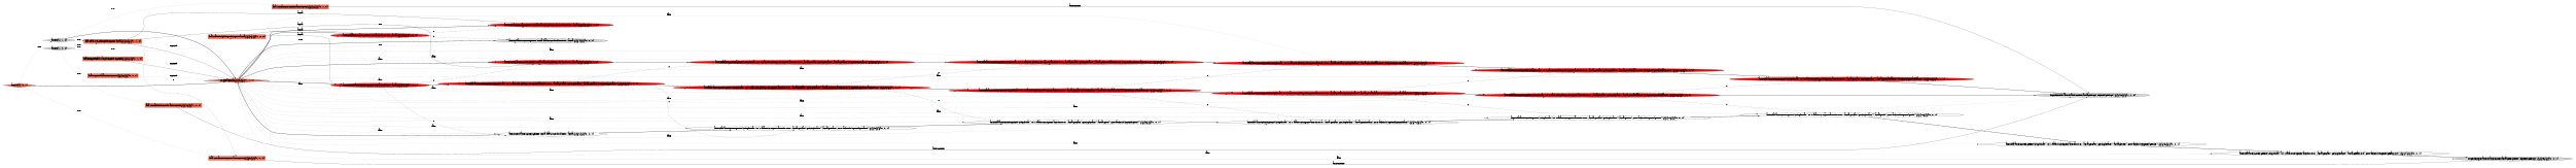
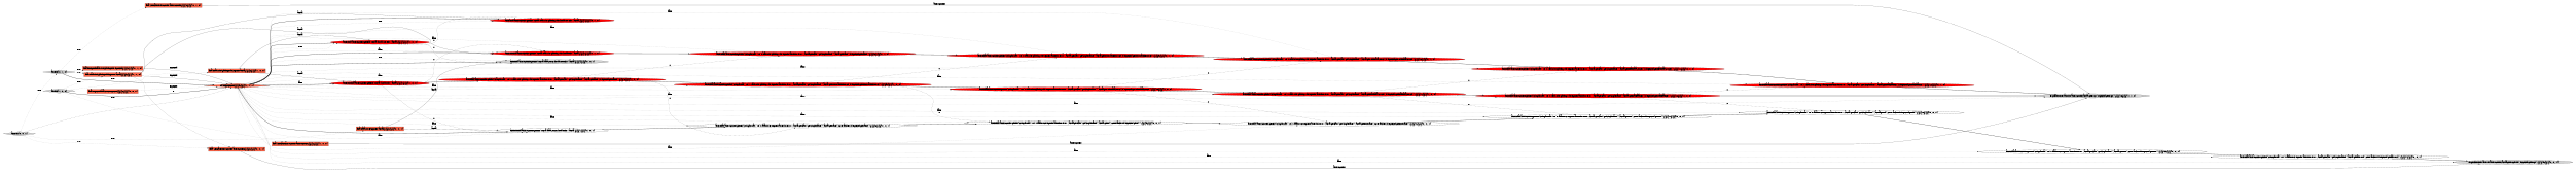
  digraph {
    rankdir=LR
    node [fillcolor=red shape=ellipse style=filled]
    edge [style=dotted]
    n1 [label="assertThat(assertContext.getText(String.format(\"`%s`'s readwrite splitting rule segment assertion error: \",actual.getClass().getSimpleName())),actual.getLoadBalancer(),is(expected.getLoadBalancer()))@@@12@@@['0', '1', '0']"]
    n2 [fillcolor=lightgray label="PropertiesAssert.assertIs(assertContext,actual.getProps(),expected.getProps())@@@13@@@['1', '1', '0']"]
    n3 [fillcolor=white label="assertNotNull(assertContext.getText(\"Actual dataSource should exist.\"),actual)@@@7@@@['0', '0', '1']"]
    n4 [fillcolor=white label="assertThat(assertContext.getText(String.format(\"`%s`'s datasource segment assertion error: \",actual.getClass().getSimpleName())),actual.getName(),CoreMatchers.is(expected.getName()))@@@8@@@['0', '0', '1']"]
    n5 [fillcolor=white label="assertThat(assertContext.getText(String.format(\"`%s`'s datasource segment assertion error: \",actual.getClass().getSimpleName())),actual.getUrl(),CoreMatchers.is(expected.getUrl()))@@@9@@@['0', '0', '1']"]
    n6 [fillcolor=tomato label="final ReadwriteSplittingRuleSegment actual@@@2@@@['1', '1', '0']" shape=box]
    n7 [fillcolor=tomato label="final SQLCaseAssertContext assertContext@@@2@@@['0', '0', '1']" shape=box]
    n8 [fillcolor=tomato label="null == expected@@@3@@@['1', '1', '1']" shape=diamond]
    n9 [label="assertNotNull(assertContext.getText(\"Actual readwrite splitting rule should exit.\"),actual)@@@7@@@['0', '1', '0']"]
    n10 [label="assertNull(assertContext.getText(\"Actual readwrite splitting rule should not exit.\"),actual)@@@4@@@['0', '1', '0']"]
    n11 [fillcolor=lightgray label="PropertiesAssert.assertIs(assertContext,actual.getProperties(),expected.getProps())@@@15@@@['0', '0', '1']"]
    n12 [fillcolor=white label="assertThat(assertContext.getText(String.format(\"`%s`'s datasource segment assertion error: \",actual.getClass().getSimpleName())),actual.getPort(),CoreMatchers.is(expected.getPort()))@@@11@@@['0', '0', '1']"]
    n13 [fillcolor=white label="assertThat(assertContext.getText(String.format(\"`%s`'s datasource segment assertion error: \",actual.getClass().getSimpleName())),actual.getDb(),CoreMatchers.is(expected.getDb()))@@@12@@@['0', '0', '1']"]
    n14 [label="assertThat(assertContext.getText(String.format(\"`%s`'s read-write splitting rule segment assertion error: \",actual.getClass().getSimpleName())),actual.getReadDataSources(),is(expected.getReadDataSources()))@@@11@@@['1', '0', '0']"]
    n15 [label="assertThat(assertContext.getText(String.format(\"`%s`'s readwrite splitting rule segment assertion error: \",actual.getClass().getSimpleName())),actual.getReadDataSources(),is(expected.getReadDataSources()))@@@11@@@['0', '1', '0']"]
    n16 [label="assertThat(assertContext.getText(String.format(\"`%s`'s read-write splitting rule segment assertion error: \",actual.getClass().getSimpleName())),actual.getLoadBalancer(),is(expected.getLoadBalancer()))@@@12@@@['1', '0', '0']"]
    n17 [label="assertThat(assertContext.getText(String.format(\"`%s`'s read-write splitting rule segment assertion error: \",actual.getClass().getSimpleName())),actual.getAutoAwareResource(),is(expected.getAutoAwareResource()))@@@9@@@['1', '0', '0']"]
    n18 [label="assertThat(assertContext.getText(String.format(\"`%s`'s read-write splitting rule segment assertion error: \",actual.getClass().getSimpleName())),actual.getWriteDataSource(),is(expected.getWriteDataSource()))@@@10@@@['1', '0', '0']"]
    n19 [label="assertThat(assertContext.getText(String.format(\"`%s`'s readwrite splitting rule segment assertion error: \",actual.getClass().getSimpleName())),actual.getAutoAwareResource(),is(expected.getAutoAwareResource()))@@@9@@@['0', '1', '0']"]
    n20 [label="assertNotNull(assertContext.getText(\"Actual should exit.\"),actual)@@@7@@@['1', '0', '0']"]
    n21 [fillcolor=white label="assertThat(assertContext.getText(String.format(\"`%s`'s datasource segment assertion error: \",actual.getClass().getSimpleName())),actual.getPassword(),CoreMatchers.is(expected.getPassword()))@@@14@@@['0', '0', '1']"]
    n22 [label="assertNull(assertContext.getText(\"Actual should not exit.\"),actual)@@@4@@@['1', '0', '0']"]
    n23 [label="assertThat(assertContext.getText(String.format(\"`%s`'s readwrite splitting rule segment assertion error: \",actual.getClass().getSimpleName())),actual.getName(),is(expected.getName()))@@@8@@@['0', '1', '0']"]
    n24 [fillcolor=white label="assertThat(assertContext.getText(String.format(\"`%s`'s datasource segment assertion error: \",actual.getClass().getSimpleName())),actual.getUser(),CoreMatchers.is(expected.getUser()))@@@13@@@['0', '0', '1']"]
    n25 [label="assertThat(assertContext.getText(String.format(\"`%s`'s read-write splitting rule segment assertion error: \",actual.getClass().getSimpleName())),actual.getName(),is(expected.getName()))@@@8@@@['1', '0', '0']"]
    n26 [fillcolor=white label="assertThat(assertContext.getText(String.format(\"`%s`'s datasource segment assertion error: \",actual.getClass().getSimpleName())),actual.getHostName(),CoreMatchers.is(expected.getHostName()))@@@10@@@['0', '0', '1']"]
    n27 [label="assertThat(assertContext.getText(String.format(\"`%s`'s readwrite splitting rule segment assertion error: \",actual.getClass().getSimpleName())),actual.getWriteDataSource(),is(expected.getWriteDataSource()))@@@10@@@['0', '1', '0']"]
    n28 [fillcolor=lightgray label="assertNull(assertContext.getText(\"Actual dataSource should not exist.\"),actual)@@@4@@@['0', '0', '1']"]
    n29 [fillcolor=tomato label="final ExceptedReadwriteSplittingRule expected@@@2@@@['0', '1', '0']" shape=box]
+   n30 [fillcolor=tomato label="final DataSourceSegment actual@@@2@@@['0', '0', '1']" shape=box]
    n31 [fillcolor=lightgray label="assertIs['0', '1', '0']" shape=diamond]
    n32 [fillcolor=tomato label="final SQLCaseAssertContext assertContext@@@2@@@['0', '1', '0']" shape=box]
    n33 [fillcolor=tomato label="final ExpectedDataSource expected@@@2@@@['0', '0', '1']" shape=box]
    n34 [fillcolor=lightgray label="assertIs['1', '0', '0']" shape=diamond]
    n35 [fillcolor=tomato label="final SQLCaseAssertContext assertContext@@@2@@@['1', '0', '0']" shape=box]
    n36 [fillcolor=tomato label="final ReadwriteSplittingRuleSegment actual@@@2@@@['1', '0', '0']" shape=box]
-   n37 [fillcolor=tomato label="assertIs['0', '0', '1']" shape=diamond]
+   n37 [fillcolor=lightgray label="assertIs['0', '0', '1']" shape=diamond]
    n1 -> n2 [style=bold]
    n3 -> n4 [style=bold]
    n4 -> n5 [style=bold]
    n5 -> n26 [style=bold]
    n6 -> n7 [label=0 style=dashed]
    n6 -> n8 [label=expected style=solid]
    n6 -> n9 [label=actual style=solid]
    n6 -> n10 [label=actual style=solid]
    n7 -> n11 [label=assertContext style=solid]
    n8 -> n1 [label=false]
    n8 -> n2 [label=false]
    n8 -> n3 [style=bold]
    n8 -> n3 [label=false]
    n8 -> n4 [label=false]
    n8 -> n5 [label=false]
    n8 -> n9 [label=false]
    n8 -> n9 [style=bold]
    n8 -> n10 [label=true]
    n8 -> n10 [style=bold]
    n8 -> n11 [label=false]
    n8 -> n12 [label=false]
    n8 -> n13 [label=false]
    n8 -> n14 [label=false]
    n8 -> n15 [label=false]
    n8 -> n16 [label=false]
    n8 -> n17 [label=false]
    n8 -> n18 [label=false]
    n8 -> n19 [label=false]
    n8 -> n20 [label=false]
    n8 -> n20 [style=bold]
    n8 -> n21 [label=false]
    n8 -> n22 [style=bold]
    n8 -> n22 [label=true]
    n8 -> n23 [label=false]
    n8 -> n24 [label=false]
    n8 -> n25 [label=false]
    n8 -> n26 [label=false]
    n8 -> n27 [label=false]
    n8 -> n28 [style=bold]
    n8 -> n28 [label=true]
    n9 -> n23 [style=bold]
    n12 -> n13 [style=bold]
    n13 -> n24 [style=bold]
    n14 -> n12 [label=0 style=dashed]
    n14 -> n15 [label=0 style=dashed]
    n14 -> n16 [style=bold]
    n15 -> n1 [style=bold]
    n16 -> n1 [label=0 style=dashed]
    n16 -> n2 [style=bold]
    n16 -> n13 [label=0 style=dashed]
    n17 -> n5 [label=0 style=dashed]
    n17 -> n18 [style=bold]
    n17 -> n19 [label=0 style=dashed]
    n18 -> n14 [style=bold]
    n18 -> n26 [label=0 style=dashed]
    n18 -> n27 [label=0 style=dashed]
    n19 -> n27 [style=bold]
    n20 -> n3 [label=0 style=dashed]
    n20 -> n9 [label=0 style=dashed]
    n20 -> n25 [style=bold]
    n21 -> n11 [style=bold]
    n22 -> n10 [label=0 style=dashed]
    n22 -> n28 [label=0 style=dashed]
    n23 -> n19 [style=bold]
    n24 -> n21 [style=bold]
    n25 -> n4 [label=0 style=dashed]
    n25 -> n17 [style=bold]
    n25 -> n23 [label=0 style=dashed]
    n26 -> n12 [style=bold]
    n27 -> n15 [style=bold]
    n29 -> n8 [label=expected style=solid]
+   n30 -> n3 [label=actual style=solid]
+   n30 -> n28 [label=actual style=solid]
    n31 -> n6 [label=true]
    n31 -> n8 [style=bold]
    n31 -> n29 [label=true]
    n31 -> n32 [label=true]
    n32 -> n2 [label=assertContext style=solid]
    n33 -> n8 [label=expected]
    n34 -> n6 [label=true]
+   n34 -> n8 [style=bold]
    n34 -> n35 [label=true]
    n34 -> n36 [label=true]
    n35 -> n2 [label=assertContext style=solid]
    n36 -> n20 [label=actual style=solid]
    n36 -> n22 [label=actual style=solid]
    n37 -> n7 [label=true]
-   n37 -> n8 [style=bold]
+   n37 -> n8 [style=dashed]
+   n37 -> n30 [label=true]
    n37 -> n31 [label=true]
  }
